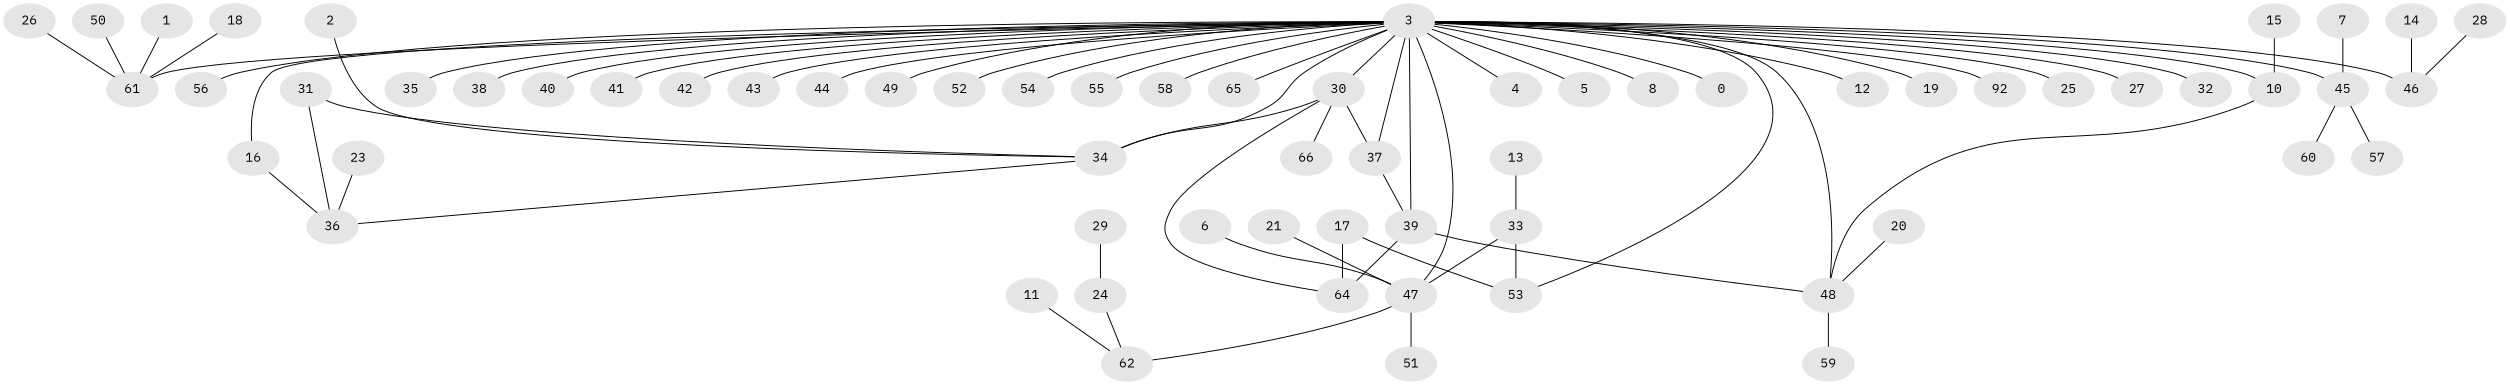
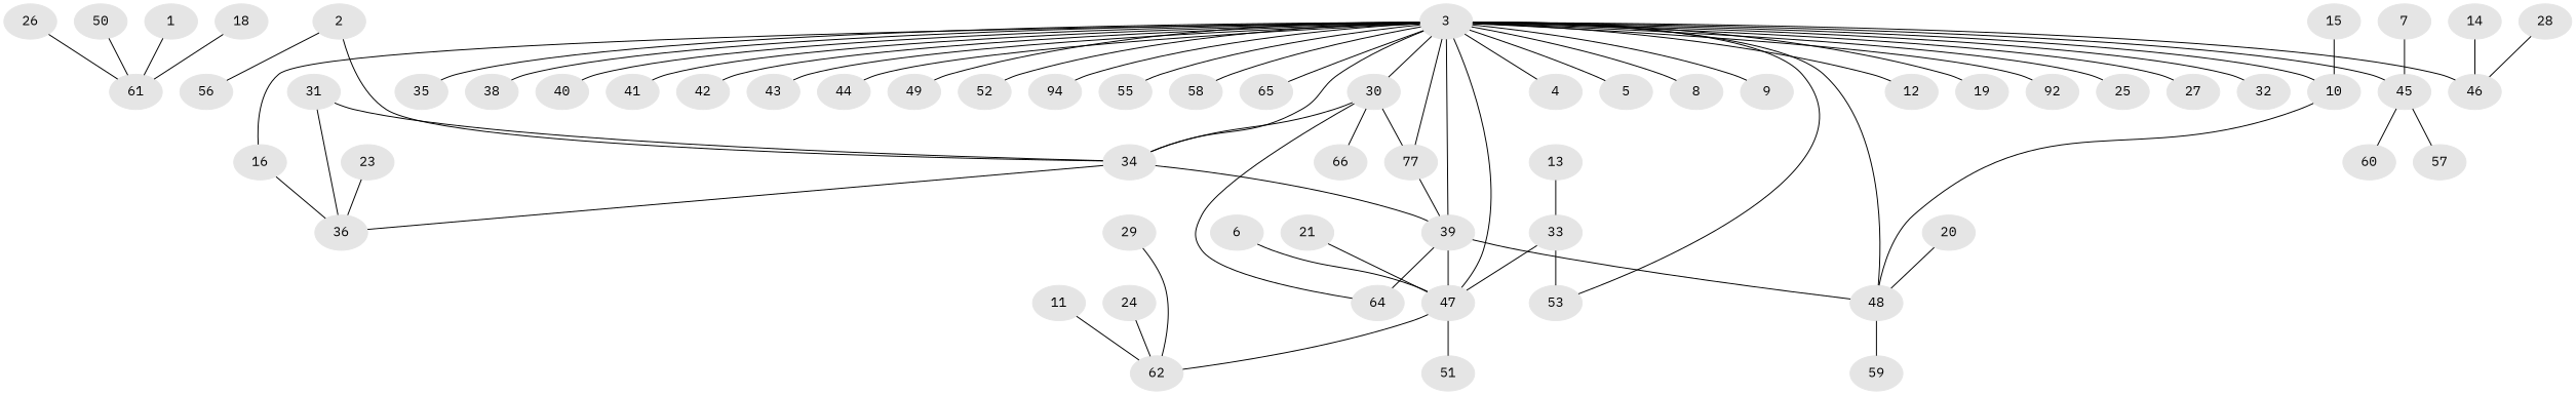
  graph {
    fontname="IBM Plex Mono"
    node [color=gray90 fontname="IBM Plex Mono" style=filled]
    edge [fontname="IBM Plex Mono" weight=1.0]
    1
    61
    2
    34
    39
    36
    3
    4
    5
    8
-   9 [label=0]
+   9
    10
    12
    16
    19
    n16 [label=92]
    25
    27
    30
    32
    35
-   37
+   37 [label=77]
    38
    40
    41
    42
    43
    44
    45
    46
    47
    48
    49
    52
    53
-   54
+   54 [label=94]
    55
    56
    58
    65
    64
    66
    57
    60
    62
    51
    59
    6
    7
    11
    13
    33
    14
    15
-   17
    18
    20
    21
    23
    24
    26
    28
    29
    31
    50
    1 -- 61
    2 -- 34
+   34 -- 39
    34 -- 36
+   39 -- 47
    39 -- 48
    39 -- 64
-   3 -- 61
    3 -- 34 [weight=2.0]
    3 -- 39
    3 -- 4
    3 -- 5
    3 -- 8
    3 -- 9
    3 -- 10
    3 -- 12
    3 -- 16
    3 -- 19
    3 -- n16
    3 -- 25
    3 -- 27
    3 -- 30
    3 -- 32
    3 -- 35
    3 -- 37
    3 -- 38
    3 -- 40
    3 -- 41
    3 -- 42
    3 -- 43
    3 -- 44
    3 -- 45 [weight=3.0]
    3 -- 46
    3 -- 47 [weight=2.0]
    3 -- 48
    3 -- 49
    3 -- 52
    3 -- 53
    3 -- 54
    3 -- 55
-   3 -- 56
+   2 -- 56
    3 -- 58
    3 -- 65
    10 -- 48
    16 -- 36
    30 -- 34
    30 -- 37
    30 -- 64
    30 -- 66
    37 -- 39
    45 -- 57
    45 -- 60
    47 -- 62
    47 -- 51
    48 -- 59
    6 -- 47
    7 -- 45
    11 -- 62
    13 -- 33
    33 -- 47
    33 -- 53
    14 -- 46
    15 -- 10
-   17 -- 53
-   17 -- 64
    18 -- 61
    20 -- 48
    21 -- 47
    23 -- 36
    24 -- 62
    26 -- 61
    28 -- 46
-   29 -- 24
+   29 -- 62
    31 -- 34
    31 -- 36
    50 -- 61
  }
